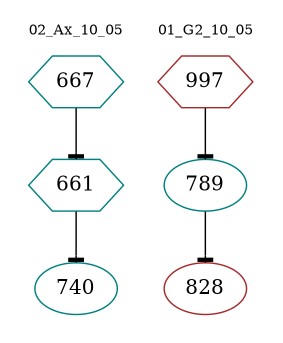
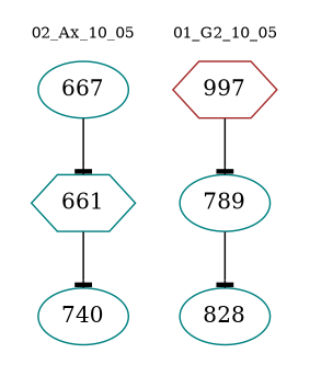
  digraph {
    node [color=teal shape=ellipse]
    edge [arrowhead=tee color=black]
-   n1 [label=667 shape=hexagon]
+   n1 [label=667]
    n2 [label=661 shape=hexagon]
    n3 [label=740]
    n4 [color=brown label=997 shape=hexagon]
    n5 [label=789]
-   n6 [color=brown label=828]
+   n6 [label=828]
    subgraph cluster_1 {
      color=white
      fontsize=10
      label="02_Ax_10_05"
      n1
      n2
      n3
    }
    subgraph cluster_2 {
      color=white
      fontsize=10
      label="01_G2_10_05"
      n4
      n5
      n6
    }
    n1 -> n2
    n2 -> n3
    n4 -> n5
    n5 -> n6
  }
